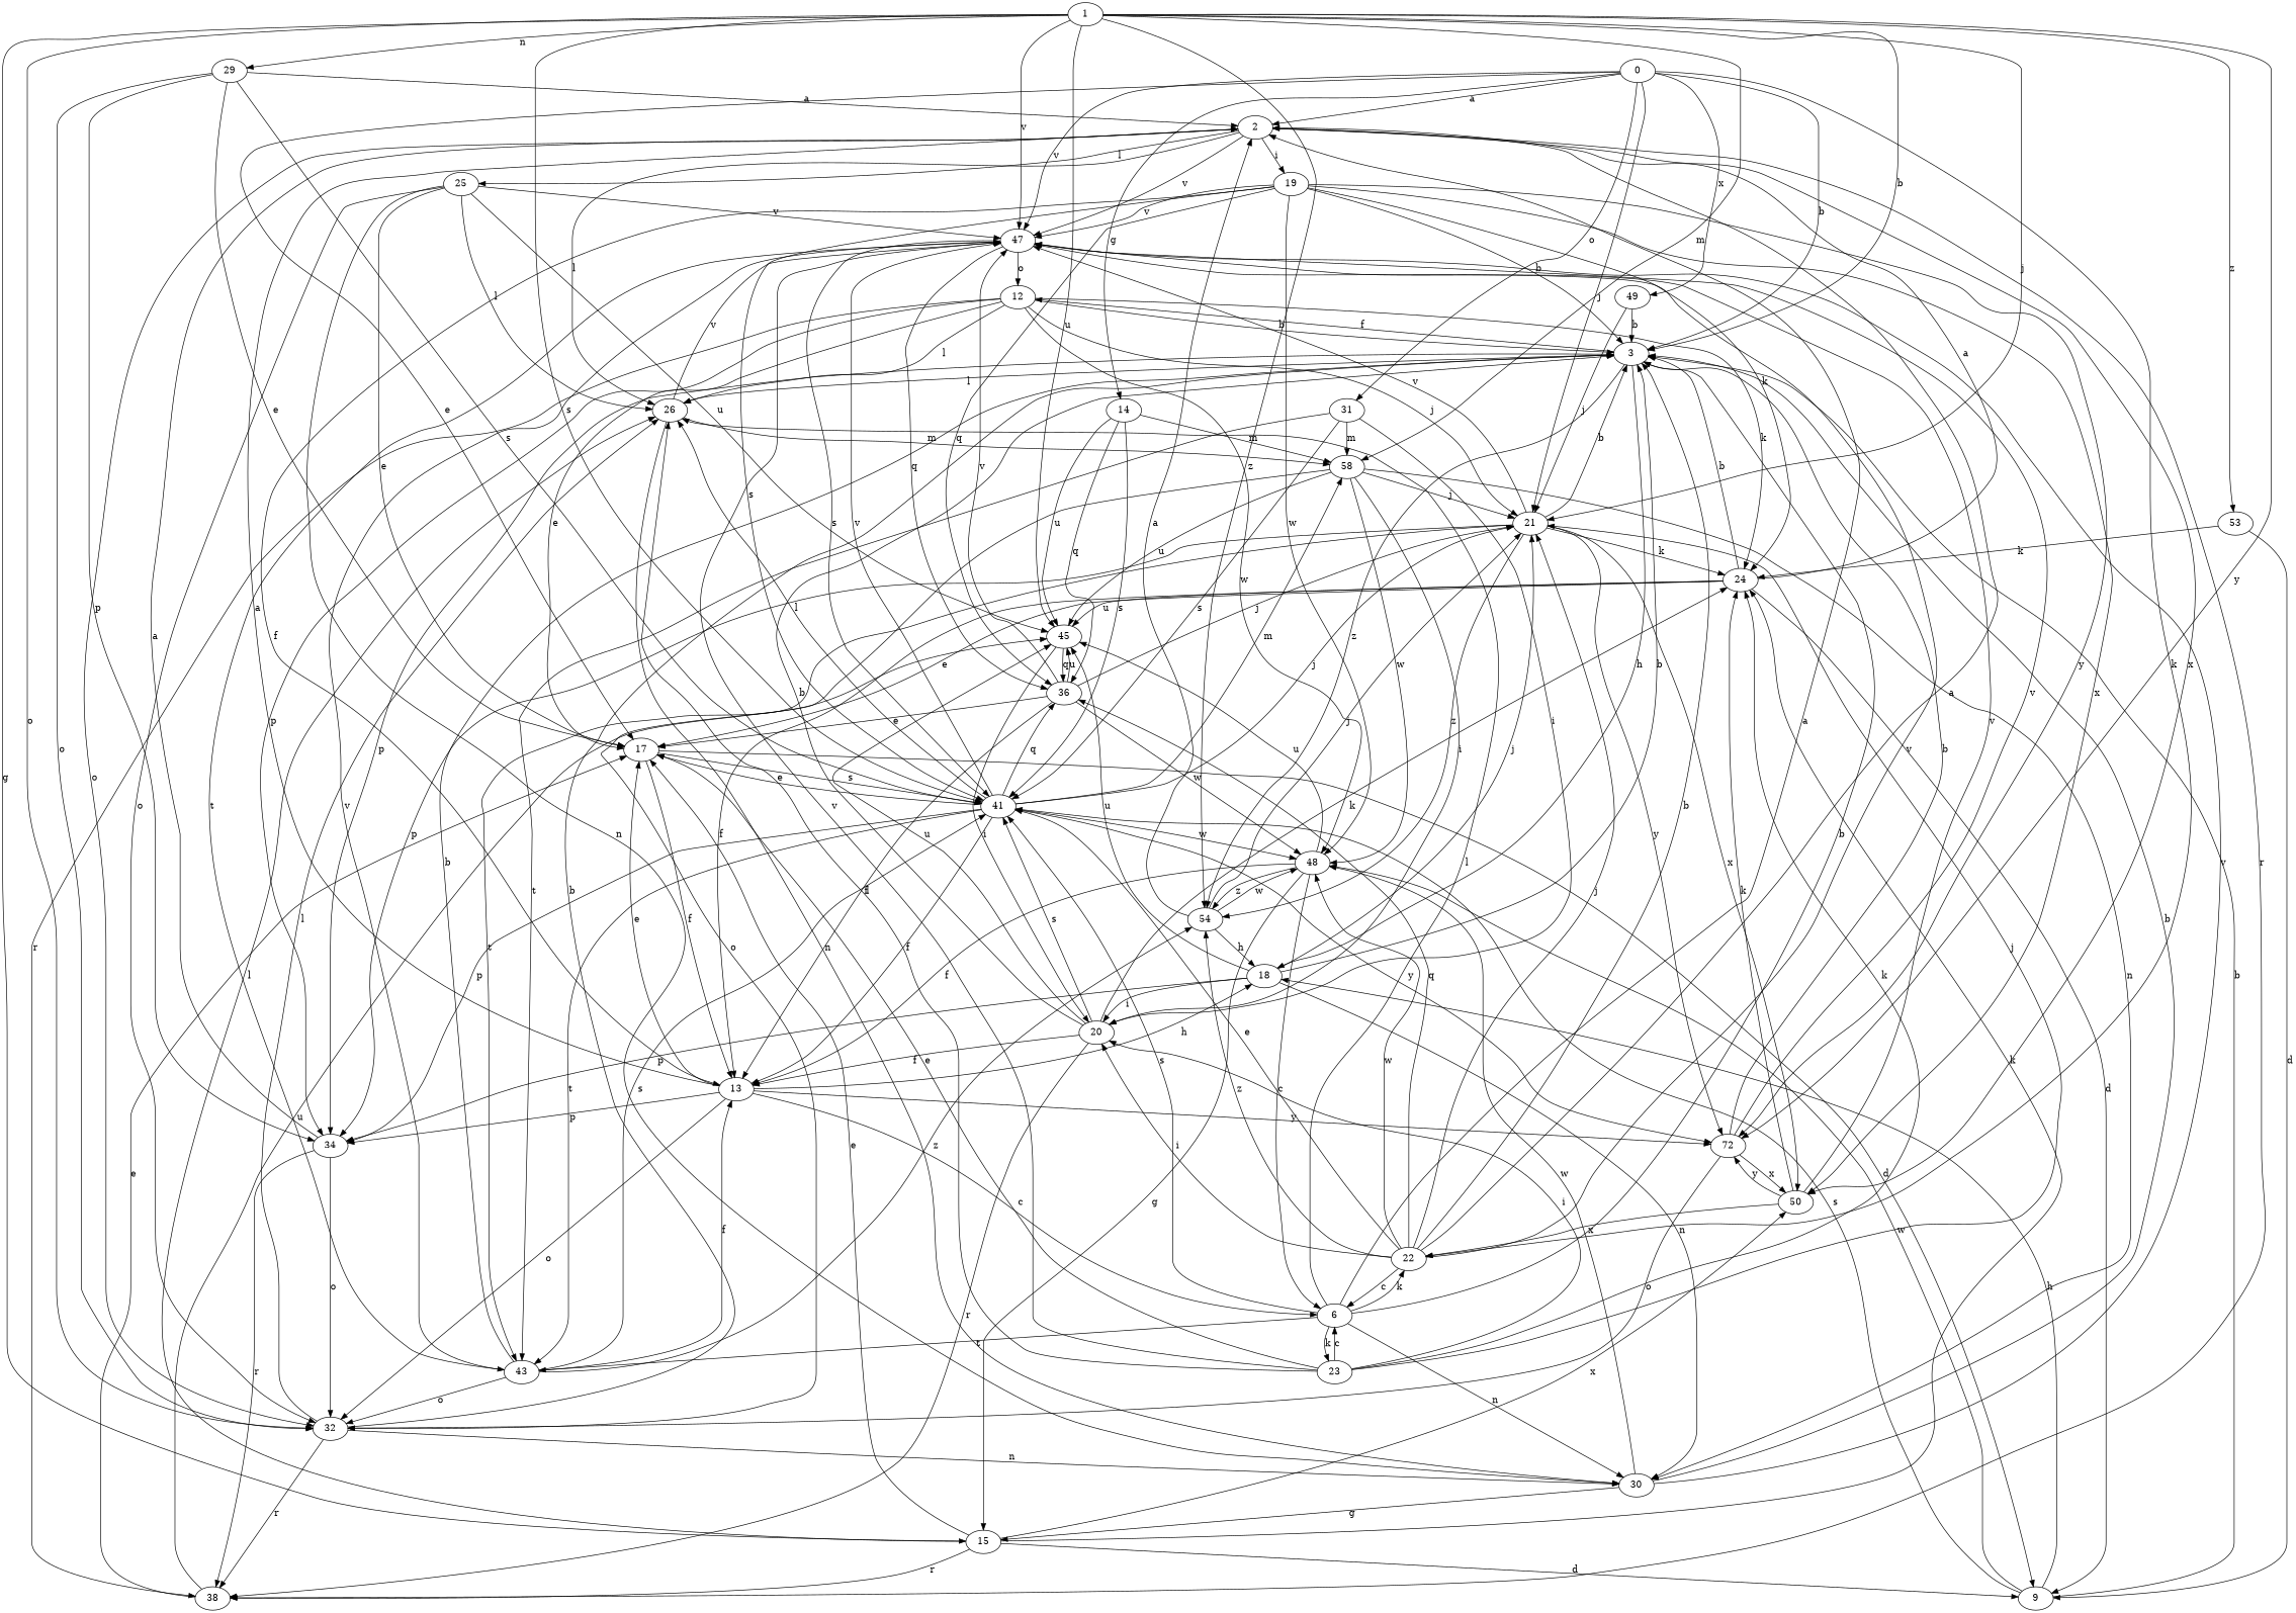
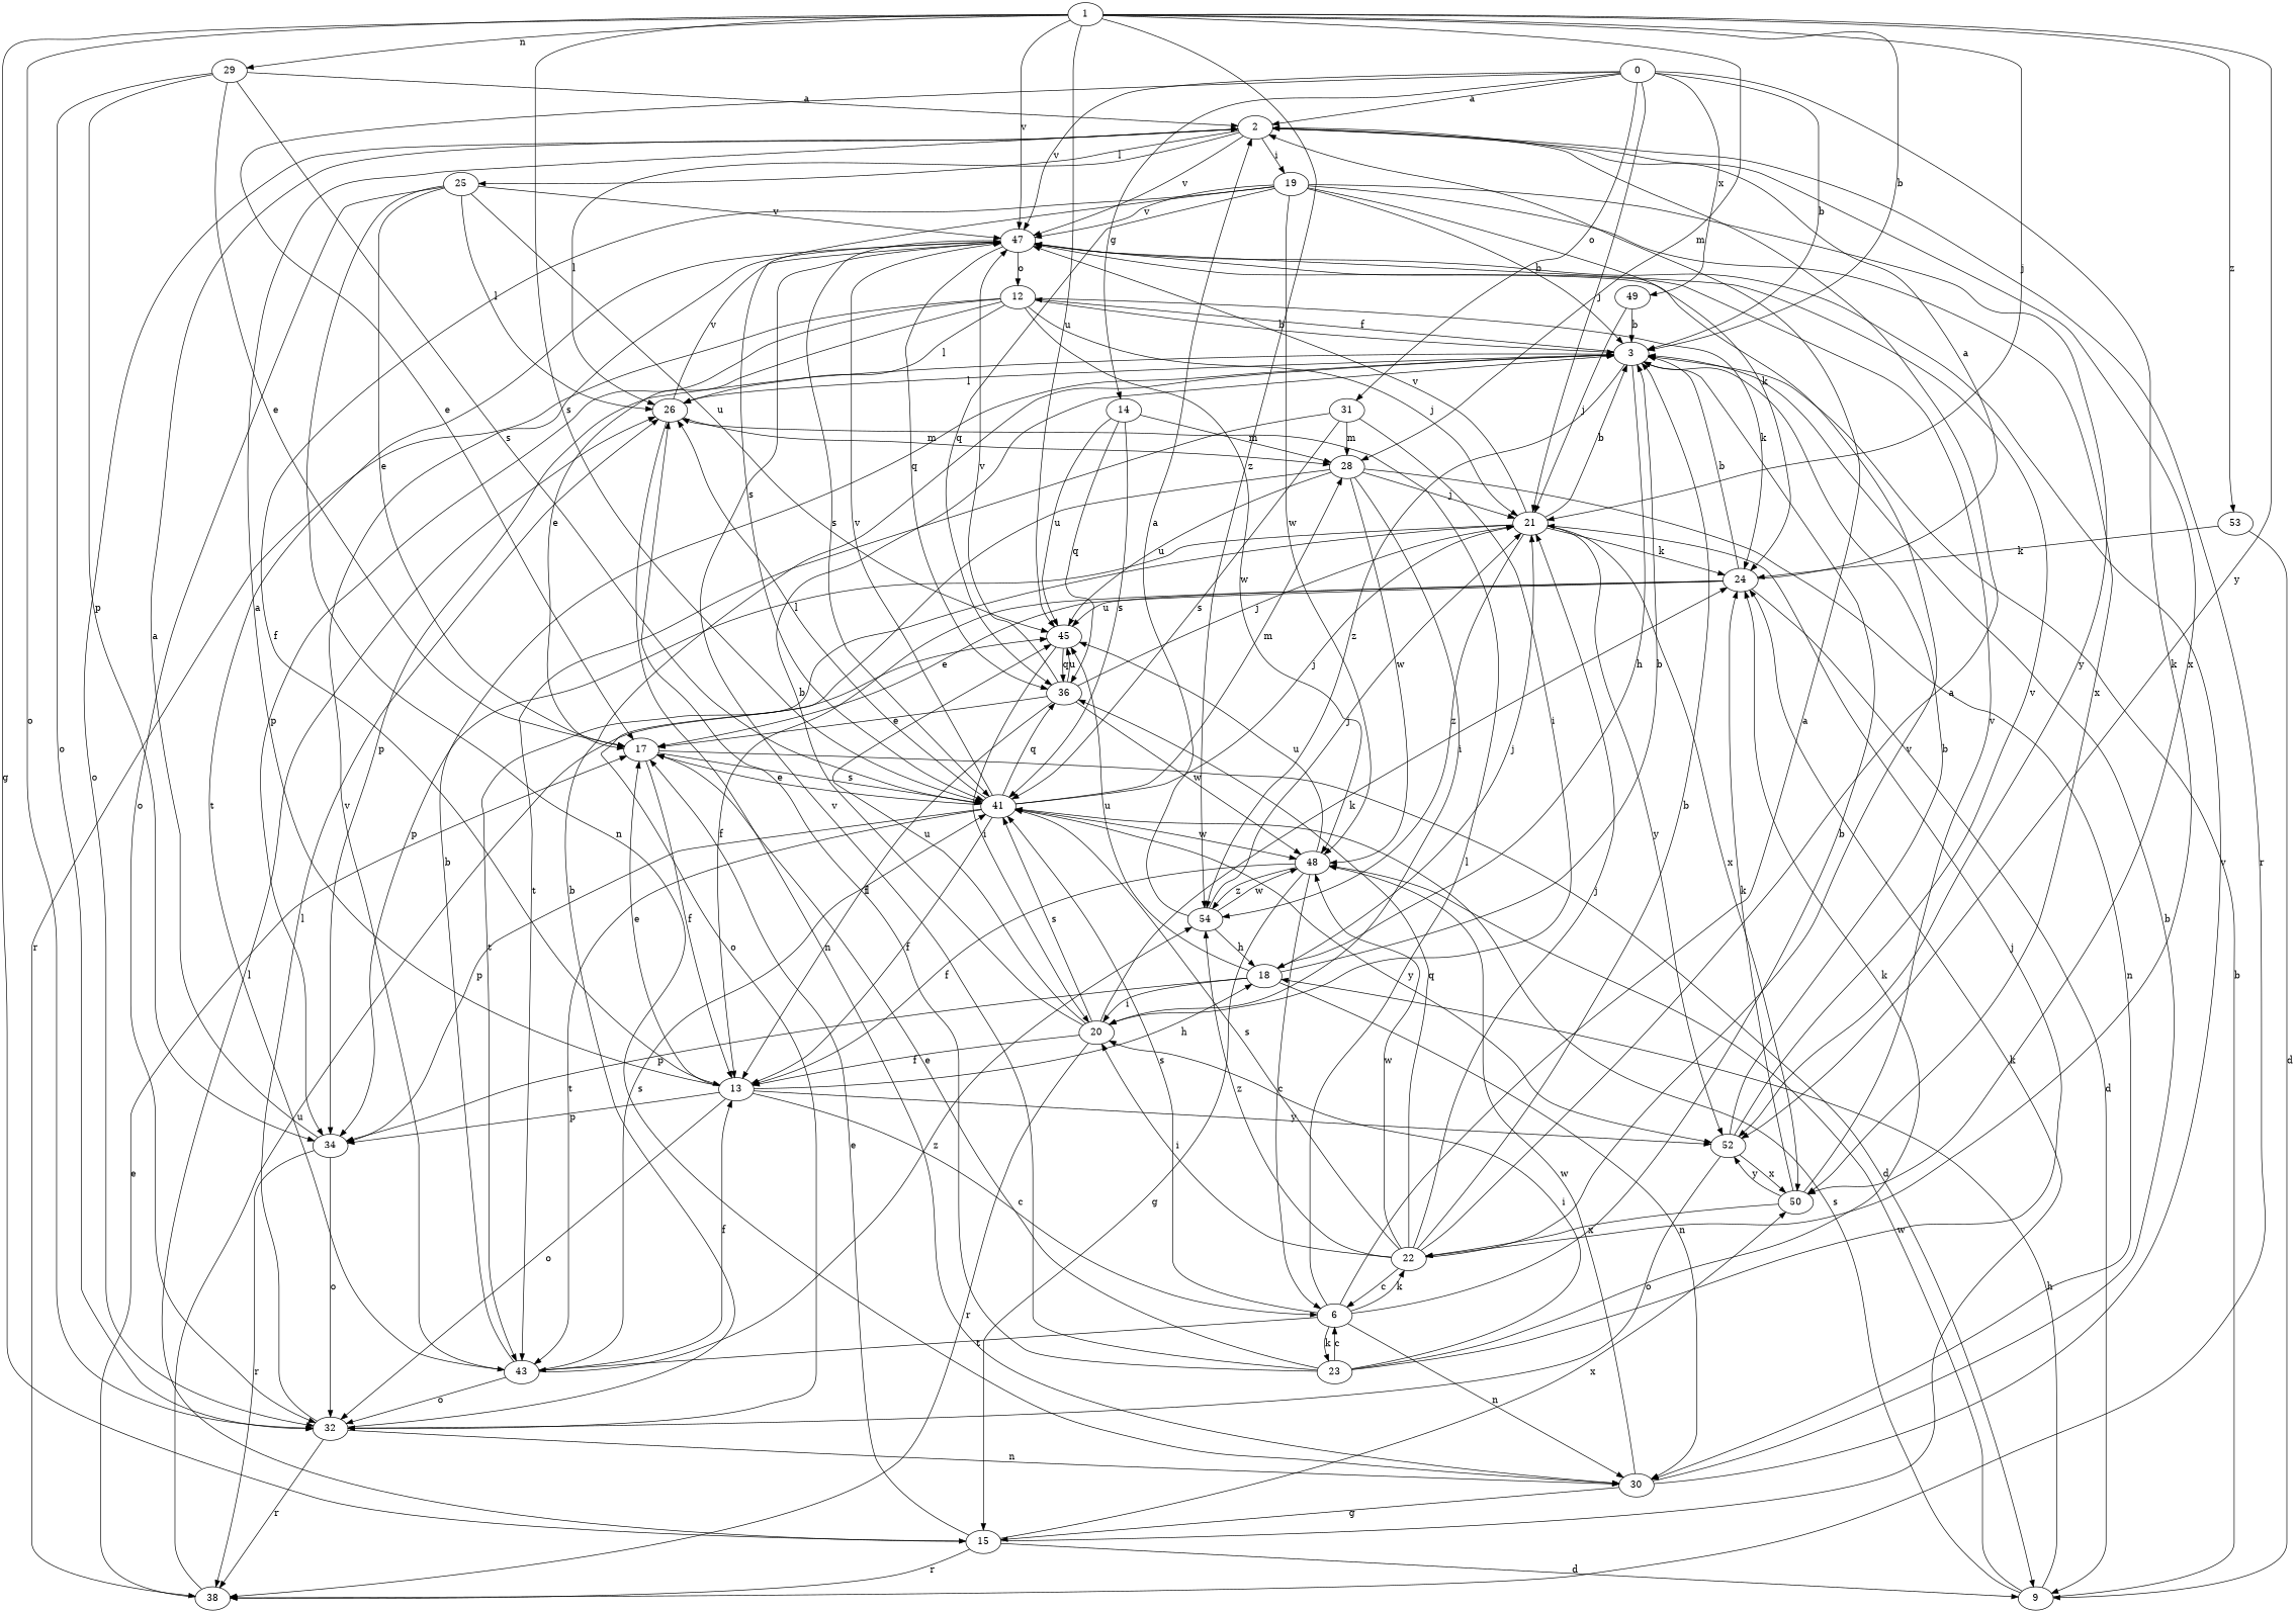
  strict digraph {
    0
    2
    3
    n4 [label=17]
    14
    21
    22
    31
    47
    49
    32
    19
    25
    26
    38
    50
    54
    12
    18
    34
    6
    41
    43
    23
    30
    9
    13
-   28 [label=58]
+   28
    45
    36
-   52 [label=72]
+   52
    24
    48
    20
    1
    15
    29
    53
    0 -> 2 [label=a]
    0 -> 3 [label=b]
    0 -> n4 [label=e]
    0 -> 14 [label=g]
    0 -> 21 [label=j]
    0 -> 22 [label=k]
    0 -> 31 [label=o]
    0 -> 47 [label=v]
    0 -> 49 [label=x]
    2 -> 47 [label=v]
    2 -> 32 [label=o]
    2 -> 19 [label=i]
    2 -> 25 [label=l]
    2 -> 26 [label=l]
    2 -> 38 [label=r]
    2 -> 50 [label=x]
    3 -> 26 [label=l]
    3 -> 54 [label=z]
    3 -> 12 [label=f]
    3 -> 18 [label=h]
    3 -> 34 [label=p]
    n4 -> 41 [label=s]
    n4 -> 9 [label=d]
    n4 -> 13 [label=f]
    14 -> 41 [label=s]
    14 -> 28 [label=m]
    14 -> 45 [label=u]
    14 -> 36 [label=q]
    21 -> 3 [label=b]
    21 -> 47 [label=v]
    21 -> 50 [label=x]
    21 -> 54 [label=z]
    21 -> 34 [label=p]
    21 -> 43 [label=t]
    21 -> 52 [label=y]
    21 -> 24 [label=k]
    22 -> 2 [label=a]
    22 -> 3 [label=b]
    22 -> 21 [label=j]
    22 -> 47 [label=v]
    22 -> 54 [label=z]
    22 -> 6 [label=c]
-   22 -> 41 [label=e]
+   22 -> 41 [label=s]
    22 -> 36 [label=q]
    22 -> 48 [label=w]
    22 -> 20 [label=i]
    31 -> 41 [label=s]
    31 -> 43 [label=t]
    31 -> 28 [label=m]
    31 -> 20 [label=i]
    47 -> 12 [label=o]
    47 -> 41 [label=s]
    47 -> 43 [label=t]
    47 -> 36 [label=q]
    49 -> 3 [label=b]
    49 -> 21 [label=j]
    32 -> 3 [label=b]
    32 -> 26 [label=l]
    32 -> 38 [label=r]
    32 -> 30 [label=n]
    19 -> 3 [label=b]
    19 -> 47 [label=v]
    19 -> 50 [label=x]
    19 -> 41 [label=s]
    19 -> 13 [label=f]
    19 -> 36 [label=q]
    19 -> 52 [label=y]
    19 -> 24 [label=k]
    19 -> 48 [label=w]
    25 -> n4 [label=e]
    25 -> 47 [label=v]
    25 -> 32 [label=o]
    25 -> 26 [label=l]
    25 -> 30 [label=n]
    25 -> 45 [label=u]
    26 -> 47 [label=v]
    26 -> 30 [label=n]
    26 -> 28 [label=m]
    38 -> n4 [label=e]
    38 -> 45 [label=u]
    50 -> 22 [label=x]
    50 -> 47 [label=v]
    50 -> 52 [label=y]
    50 -> 24 [label=k]
    54 -> 2 [label=a]
    54 -> 21 [label=j]
    54 -> 18 [label=h]
    54 -> 48 [label=w]
    12 -> 3 [label=b]
    12 -> n4 [label=e]
    12 -> 21 [label=j]
    12 -> 26 [label=l]
    12 -> 38 [label=r]
    12 -> 34 [label=p]
    12 -> 24 [label=k]
    12 -> 48 [label=w]
    18 -> 3 [label=b]
    18 -> 21 [label=j]
    18 -> 34 [label=p]
    18 -> 30 [label=n]
    18 -> 45 [label=u]
    18 -> 20 [label=i]
    34 -> 2 [label=a]
    34 -> 32 [label=o]
    34 -> 38 [label=r]
    6 -> 2 [label=a]
    6 -> 3 [label=b]
    6 -> 22 [label=k]
    6 -> 26 [label=l]
    6 -> 41 [label=s]
    6 -> 43 [label=t]
    6 -> 23 [label=k]
    6 -> 30 [label=n]
    41 -> n4 [label=e]
    41 -> 21 [label=j]
    41 -> 47 [label=v]
    41 -> 26 [label=l]
    41 -> 34 [label=p]
    41 -> 43 [label=t]
    41 -> 13 [label=f]
    41 -> 28 [label=m]
    41 -> 36 [label=q]
    41 -> 52 [label=y]
    41 -> 48 [label=w]
    43 -> 3 [label=b]
    43 -> 47 [label=v]
    43 -> 32 [label=o]
    43 -> 54 [label=z]
    43 -> 41 [label=s]
    43 -> 13 [label=f]
    23 -> n4 [label=e]
    23 -> 21 [label=j]
    23 -> 47 [label=v]
    23 -> 26 [label=l]
    23 -> 6 [label=c]
    23 -> 24 [label=k]
    23 -> 20 [label=i]
    30 -> 3 [label=b]
    30 -> 47 [label=v]
    30 -> 48 [label=w]
    30 -> 15 [label=g]
    9 -> 3 [label=b]
    9 -> 18 [label=h]
    9 -> 41 [label=s]
    9 -> 48 [label=w]
    13 -> 2 [label=a]
    13 -> n4 [label=e]
    13 -> 32 [label=o]
    13 -> 18 [label=h]
    13 -> 34 [label=p]
    13 -> 6 [label=c]
    13 -> 52 [label=y]
    28 -> 21 [label=j]
    28 -> 32 [label=o]
    28 -> 30 [label=n]
    28 -> 45 [label=u]
    28 -> 48 [label=w]
    28 -> 20 [label=i]
    45 -> 36 [label=q]
    45 -> 20 [label=i]
    36 -> n4 [label=e]
    36 -> 21 [label=j]
    36 -> 47 [label=v]
    36 -> 13 [label=f]
    36 -> 45 [label=u]
    36 -> 48 [label=w]
    52 -> 3 [label=b]
    52 -> 47 [label=v]
    52 -> 32 [label=o]
    52 -> 50 [label=x]
    24 -> 2 [label=a]
    24 -> 3 [label=b]
    24 -> n4 [label=e]
    24 -> 9 [label=d]
    24 -> 13 [label=f]
    24 -> 45 [label=u]
    48 -> 54 [label=z]
    48 -> 6 [label=c]
    48 -> 13 [label=f]
    48 -> 45 [label=u]
    48 -> 15 [label=g]
    20 -> 3 [label=b]
    20 -> 38 [label=r]
    20 -> 41 [label=s]
    20 -> 13 [label=f]
    20 -> 45 [label=u]
    20 -> 24 [label=k]
    1 -> 3 [label=b]
    1 -> 21 [label=j]
    1 -> 47 [label=v]
    1 -> 32 [label=o]
    1 -> 54 [label=z]
    1 -> 41 [label=s]
    1 -> 28 [label=m]
    1 -> 45 [label=u]
    1 -> 52 [label=y]
    1 -> 15 [label=g]
    1 -> 29 [label=n]
    1 -> 53 [label=z]
    15 -> n4 [label=e]
    15 -> 26 [label=l]
    15 -> 38 [label=r]
    15 -> 50 [label=x]
    15 -> 9 [label=d]
    15 -> 24 [label=k]
    29 -> 2 [label=a]
    29 -> n4 [label=e]
    29 -> 32 [label=o]
    29 -> 34 [label=p]
    29 -> 41 [label=s]
    53 -> 9 [label=d]
    53 -> 24 [label=k]
  }
